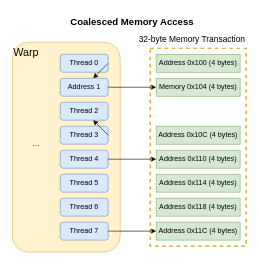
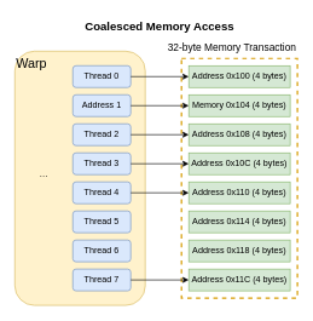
  <mxCell id="0" />
  <mxCell id="1" parent="0" />
  <mxCell id="2" value="" style="group;spacingLeft=4;" parent="1" vertex="1" connectable="0"><mxGeometry x="100" y="90" width="100" height="330" as="geometry" /></mxCell>
  <mxCell id="3" value="&lt;font style=&quot;font-size: 18px;&quot;&gt;Warp&lt;/font&gt;" style="rounded=1;whiteSpace=wrap;html=1;fillColor=#fff2cc;strokeColor=#d6b656;align=left;verticalAlign=top;" parent="2" vertex="1"><mxGeometry x="-80" y="-20" width="180" height="350" as="geometry" /></mxCell>
  <mxCell id="4" value="Thread 0" style="rounded=1;whiteSpace=wrap;html=1;fillColor=#dae8fc;strokeColor=#6c8ebf;fontSize=12;" parent="2" vertex="1"><mxGeometry width="80" height="30" as="geometry" /></mxCell>
  <mxCell id="5" value="Address 1" style="rounded=1;whiteSpace=wrap;html=1;fillColor=#dae8fc;strokeColor=#6c8ebf;fontSize=12;" parent="2" vertex="1"><mxGeometry y="40" width="80" height="30" as="geometry" /></mxCell>
  <mxCell id="6" value="Thread 2" style="rounded=1;whiteSpace=wrap;html=1;fillColor=#dae8fc;strokeColor=#6c8ebf;fontSize=12;" parent="2" vertex="1"><mxGeometry y="80" width="80" height="30" as="geometry" /></mxCell>
  <mxCell id="7" value="Thread 3" style="rounded=1;whiteSpace=wrap;html=1;fillColor=#dae8fc;strokeColor=#6c8ebf;fontSize=12;" parent="2" vertex="1"><mxGeometry y="120" width="80" height="30" as="geometry" /></mxCell>
  <mxCell id="8" value="Thread 4" style="rounded=1;whiteSpace=wrap;html=1;fillColor=#dae8fc;strokeColor=#6c8ebf;fontSize=12;" parent="2" vertex="1"><mxGeometry y="160" width="80" height="30" as="geometry" /></mxCell>
  <mxCell id="9" value="Thread 5" style="rounded=1;whiteSpace=wrap;html=1;fillColor=#dae8fc;strokeColor=#6c8ebf;fontSize=12;" parent="2" vertex="1"><mxGeometry y="200" width="80" height="30" as="geometry" /></mxCell>
  <mxCell id="10" value="Thread 6" style="rounded=1;whiteSpace=wrap;html=1;fillColor=#dae8fc;strokeColor=#6c8ebf;fontSize=12;" parent="2" vertex="1"><mxGeometry y="240" width="80" height="30" as="geometry" /></mxCell>
  <mxCell id="11" value="Thread 7" style="rounded=1;whiteSpace=wrap;html=1;fillColor=#dae8fc;strokeColor=#6c8ebf;fontSize=12;" parent="2" vertex="1"><mxGeometry y="280" width="80" height="30" as="geometry" /></mxCell>
  <mxCell id="12" value="Coalesced Memory Access" style="text;html=1;strokeColor=none;fillColor=none;align=center;verticalAlign=middle;whiteSpace=wrap;rounded=0;fontSize=16;fontStyle=1" parent="1" vertex="1"><mxGeometry x="100" y="20" width="240" height="30" as="geometry" /></mxCell>
  <mxCell id="13" value="&lt;font style=&quot;font-size: 14px;&quot;&gt;32-byte Memory Transaction&lt;/font&gt;" style="text;html=1;strokeColor=none;fillColor=none;align=center;verticalAlign=middle;whiteSpace=wrap;rounded=0;fontSize=12;" parent="1" vertex="1"><mxGeometry x="230" y="50" width="180" height="30" as="geometry" /></mxCell>
  <mxCell id="14" value="Address 0x100 (4 bytes)" style="rounded=0;whiteSpace=wrap;html=1;fillColor=#d5e8d4;strokeColor=#82b366;fontSize=12;" parent="1" vertex="1"><mxGeometry x="260" y="90" width="140" height="30" as="geometry" /></mxCell>
  <mxCell id="15" value="Memory 0x104 (4 bytes)" style="rounded=0;whiteSpace=wrap;html=1;fillColor=#d5e8d4;strokeColor=#82b366;fontSize=12;" parent="1" vertex="1"><mxGeometry x="260" y="130" width="140" height="30" as="geometry" /></mxCell>
+ <mxCell id="16" value="Address 0x108 (4 bytes)" style="rounded=0;whiteSpace=wrap;html=1;fillColor=#d5e8d4;strokeColor=#82b366;fontSize=12;" parent="1" vertex="1"><mxGeometry x="260" y="170" width="140" height="30" as="geometry" /></mxCell>
  <mxCell id="17" value="Address 0x10C (4 bytes)" style="rounded=0;whiteSpace=wrap;html=1;fillColor=#d5e8d4;strokeColor=#82b366;fontSize=12;" parent="1" vertex="1"><mxGeometry x="260" y="210" width="140" height="30" as="geometry" /></mxCell>
  <mxCell id="18" value="Address 0x110 (4 bytes)" style="rounded=0;whiteSpace=wrap;html=1;fillColor=#d5e8d4;strokeColor=#82b366;fontSize=12;" parent="1" vertex="1"><mxGeometry x="260" y="250" width="140" height="30" as="geometry" /></mxCell>
  <mxCell id="19" value="Address 0x114 (4 bytes)" style="rounded=0;whiteSpace=wrap;html=1;fillColor=#d5e8d4;strokeColor=#82b366;fontSize=12;" parent="1" vertex="1"><mxGeometry x="260" y="290" width="140" height="30" as="geometry" /></mxCell>
  <mxCell id="20" value="Address 0x118 (4 bytes)" style="rounded=0;whiteSpace=wrap;html=1;fillColor=#d5e8d4;strokeColor=#82b366;fontSize=12;" parent="1" vertex="1"><mxGeometry x="260" y="330" width="140" height="30" as="geometry" /></mxCell>
  <mxCell id="21" value="Address 0x11C (4 bytes)" style="rounded=0;whiteSpace=wrap;html=1;fillColor=#d5e8d4;strokeColor=#82b366;fontSize=12;" parent="1" vertex="1"><mxGeometry x="260" y="370" width="140" height="30" as="geometry" /></mxCell>
  <mxCell id="22" value="" style="rounded=0;whiteSpace=wrap;html=1;fillColor=none;dashed=1;strokeColor=#d79b00;strokeWidth=2;" parent="1" vertex="1"><mxGeometry x="250" y="80" width="160" height="330" as="geometry" /></mxCell>
- <mxCell id="23" value="" style="endArrow=classic;html=1;rounded=0;exitX=1;exitY=0.5;exitDx=0;exitDy=0;" parent="1" source="4" target="5" edge="1"><mxGeometry width="50" height="50" relative="1" as="geometry"><mxPoint x="340" y="340" as="sourcePoint" /><mxPoint x="390" y="290" as="targetPoint" /></mxGeometry></mxCell>
+ <mxCell id="23" value="" style="endArrow=classic;html=1;rounded=0;exitX=1;exitY=0.5;exitDx=0;exitDy=0;entryX=0;entryY=0.5;entryDx=0;entryDy=0;" parent="1" source="4" target="14" edge="1"><mxGeometry width="50" height="50" relative="1" as="geometry"><mxPoint x="340" y="340" as="sourcePoint" /><mxPoint x="390" y="290" as="targetPoint" /></mxGeometry></mxCell>
  <mxCell id="24" value="" style="endArrow=classic;html=1;rounded=0;exitX=1;exitY=0.5;exitDx=0;exitDy=0;entryX=0;entryY=0.5;entryDx=0;entryDy=0;" parent="1" source="5" target="15" edge="1"><mxGeometry width="50" height="50" relative="1" as="geometry"><mxPoint x="340" y="340" as="sourcePoint" /><mxPoint x="390" y="290" as="targetPoint" /></mxGeometry></mxCell>
- <mxCell id="26" value="" style="endArrow=classic;html=1;rounded=0;exitX=1;exitY=0.5;exitDx=0;exitDy=0;" parent="1" source="7" target="6" edge="1"><mxGeometry width="50" height="50" relative="1" as="geometry"><mxPoint x="340" y="340" as="sourcePoint" /><mxPoint x="390" y="290" as="targetPoint" /></mxGeometry></mxCell>
+ <mxCell id="25" value="" style="endArrow=classic;html=1;rounded=0;exitX=1;exitY=0.5;exitDx=0;exitDy=0;entryX=0;entryY=0.5;entryDx=0;entryDy=0;" parent="1" source="6" target="16" edge="1"><mxGeometry width="50" height="50" relative="1" as="geometry"><mxPoint x="340" y="340" as="sourcePoint" /><mxPoint x="390" y="290" as="targetPoint" /></mxGeometry></mxCell>
+ <mxCell id="26" value="" style="endArrow=classic;html=1;rounded=0;exitX=1;exitY=0.5;exitDx=0;exitDy=0;entryX=0;entryY=0.5;entryDx=0;entryDy=0;" parent="1" source="7" target="17" edge="1"><mxGeometry width="50" height="50" relative="1" as="geometry"><mxPoint x="340" y="340" as="sourcePoint" /><mxPoint x="390" y="290" as="targetPoint" /></mxGeometry></mxCell>
  <mxCell id="27" value="" style="endArrow=classic;html=1;rounded=0;exitX=1;exitY=0.5;exitDx=0;exitDy=0;entryX=0;entryY=0.5;entryDx=0;entryDy=0;" parent="1" source="8" target="18" edge="1"><mxGeometry width="50" height="50" relative="1" as="geometry"><mxPoint x="340" y="340" as="sourcePoint" /><mxPoint x="390" y="290" as="targetPoint" /></mxGeometry></mxCell>
  <mxCell id="28" value="" style="endArrow=classic;html=1;rounded=0;exitX=1;exitY=0.5;exitDx=0;exitDy=0;entryX=0;entryY=0.5;entryDx=0;entryDy=0;" parent="1" source="11" target="21" edge="1"><mxGeometry width="50" height="50" relative="1" as="geometry"><mxPoint x="340" y="340" as="sourcePoint" /><mxPoint x="390" y="290" as="targetPoint" /></mxGeometry></mxCell>
  <mxCell id="29" value="…" style="text;html=1;align=center;verticalAlign=middle;whiteSpace=wrap;rounded=0;" parent="1" vertex="1"><mxGeometry x="30" y="230" width="60" height="20" as="geometry" /></mxCell>
